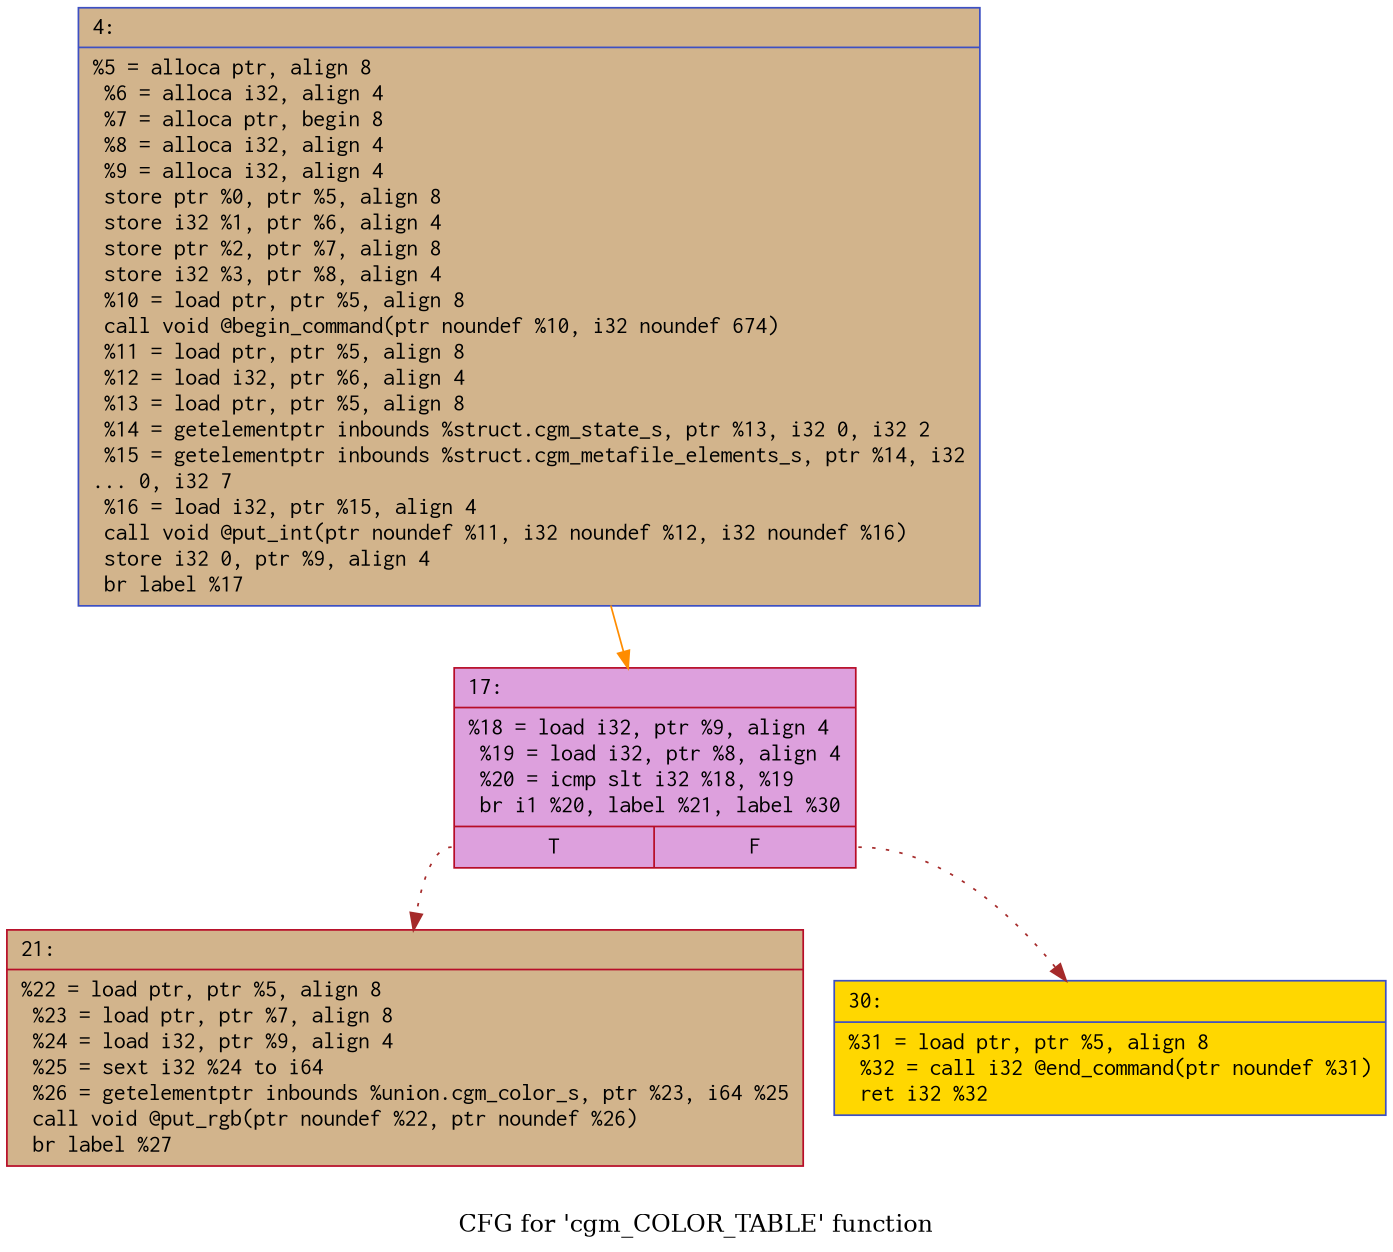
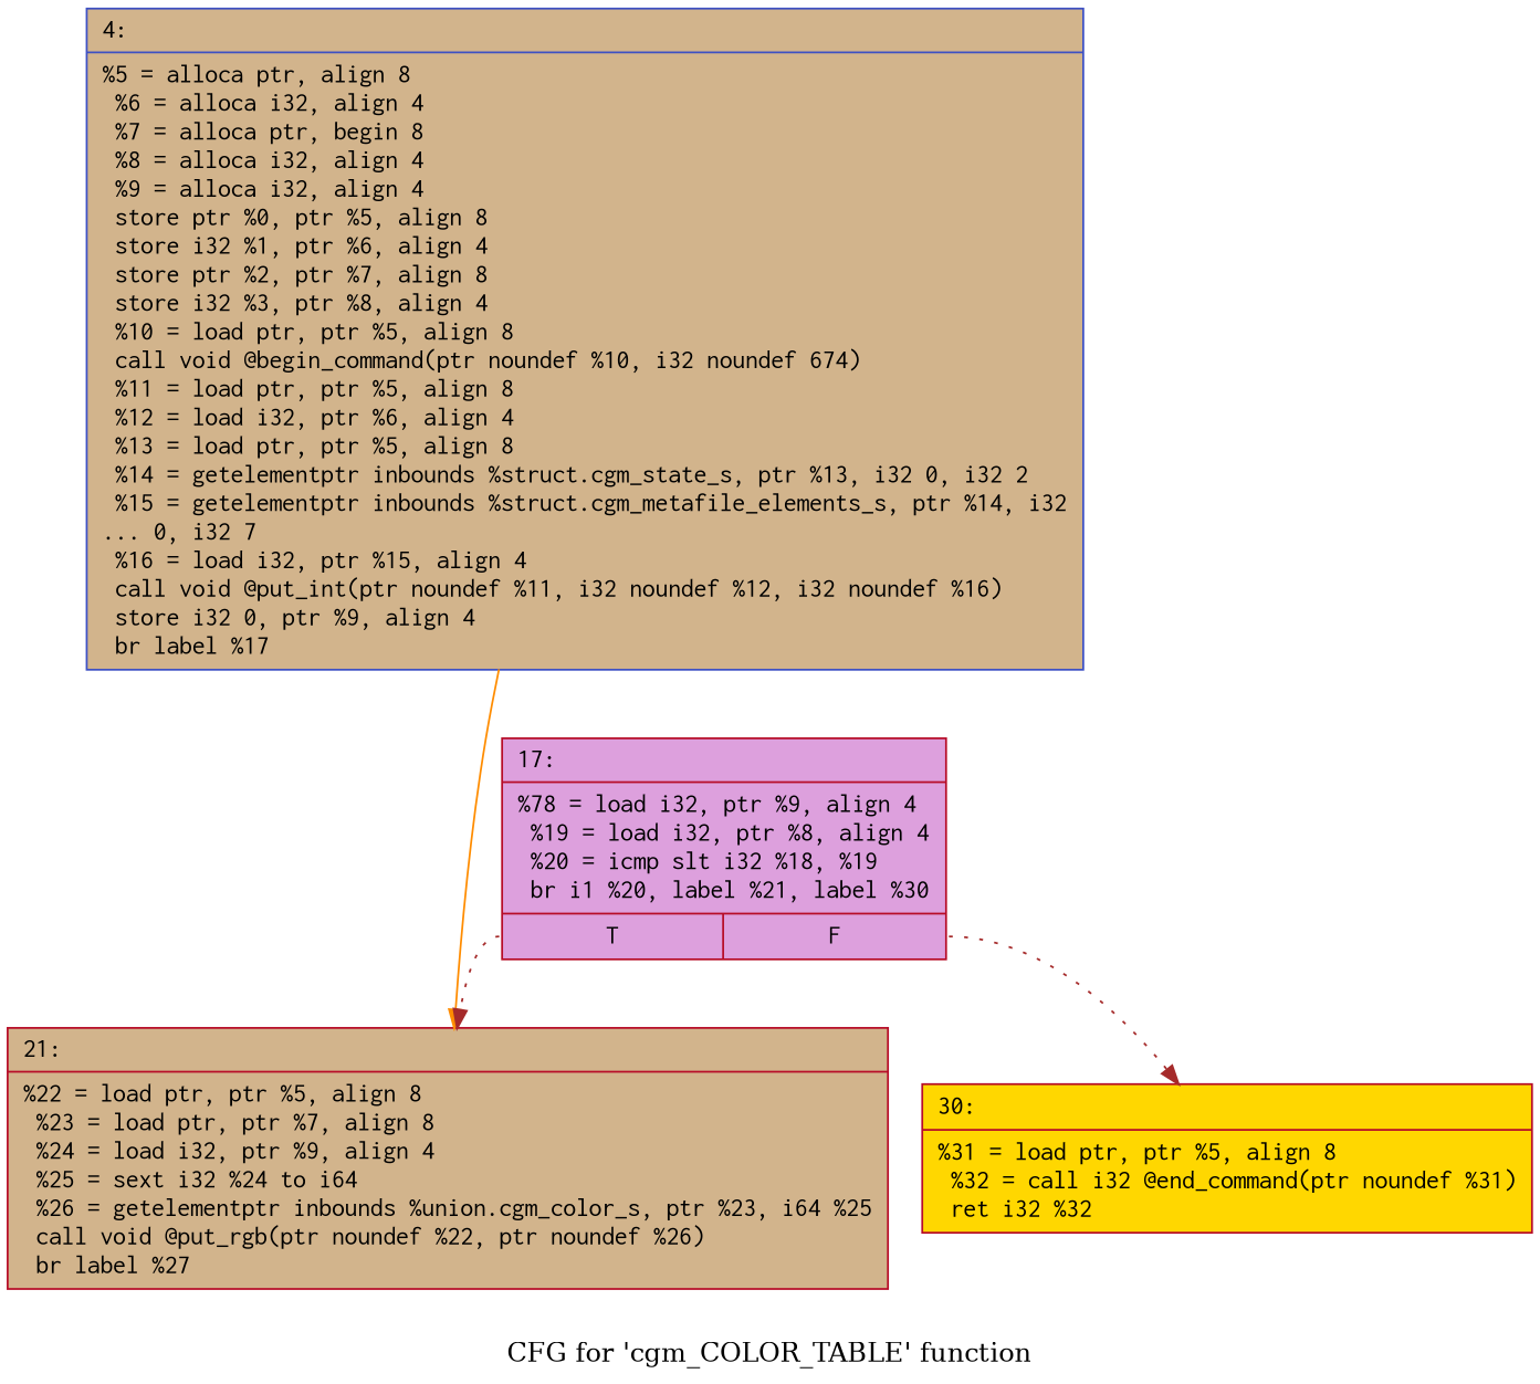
  digraph {
    label="CFG for 'cgm_COLOR_TABLE' function"
    node [color="#3d50c3ff" fillcolor=tan fontname=Courier shape=record style=filled]
    edge [color=brown style=dotted]
    n1 [label="{4:\l|  %5 = alloca ptr, align 8\l  %6 = alloca i32, align 4\l  %7 = alloca ptr, begin 8\l  %8 = alloca i32, align 4\l  %9 = alloca i32, align 4\l  store ptr %0, ptr %5, align 8\l  store i32 %1, ptr %6, align 4\l  store ptr %2, ptr %7, align 8\l  store i32 %3, ptr %8, align 4\l  %10 = load ptr, ptr %5, align 8\l  call void @begin_command(ptr noundef %10, i32 noundef 674)\l  %11 = load ptr, ptr %5, align 8\l  %12 = load i32, ptr %6, align 4\l  %13 = load ptr, ptr %5, align 8\l  %14 = getelementptr inbounds %struct.cgm_state_s, ptr %13, i32 0, i32 2\l  %15 = getelementptr inbounds %struct.cgm_metafile_elements_s, ptr %14, i32\l... 0, i32 7\l  %16 = load i32, ptr %15, align 4\l  call void @put_int(ptr noundef %11, i32 noundef %12, i32 noundef %16)\l  store i32 0, ptr %9, align 4\l  br label %17\l}"]
-   n2 [color="#b70d28ff" fillcolor=plum label="{17:\l|  %18 = load i32, ptr %9, align 4\l  %19 = load i32, ptr %8, align 4\l  %20 = icmp slt i32 %18, %19\l  br i1 %20, label %21, label %30\l|{<s0>T|<s1>F}}"]
+   n2 [color="#b70d28ff" fillcolor=plum label="{17:\l|  %78 = load i32, ptr %9, align 4\l  %19 = load i32, ptr %8, align 4\l  %20 = icmp slt i32 %18, %19\l  br i1 %20, label %21, label %30\l|{<s0>T|<s1>F}}"]
    n3 [color="#b70d28ff" label="{21:\l|  %22 = load ptr, ptr %5, align 8\l  %23 = load ptr, ptr %7, align 8\l  %24 = load i32, ptr %9, align 4\l  %25 = sext i32 %24 to i64\l  %26 = getelementptr inbounds %union.cgm_color_s, ptr %23, i64 %25\l  call void @put_rgb(ptr noundef %22, ptr noundef %26)\l  br label %27\l}"]
-   n4 [fillcolor=gold label="{30:\l|  %31 = load ptr, ptr %5, align 8\l  %32 = call i32 @end_command(ptr noundef %31)\l  ret i32 %32\l}"]
-   n1 -> n2 [color=darkorange style=solid]
+   n4 [color="#b70d28ff" fillcolor=gold label="{30:\l|  %31 = load ptr, ptr %5, align 8\l  %32 = call i32 @end_command(ptr noundef %31)\l  ret i32 %32\l}"]
+   n1 -> n3 [color=darkorange style=solid]
    n2 -> n3 [tailport=s0]
    n2 -> n4 [tailport=s1]
  }
